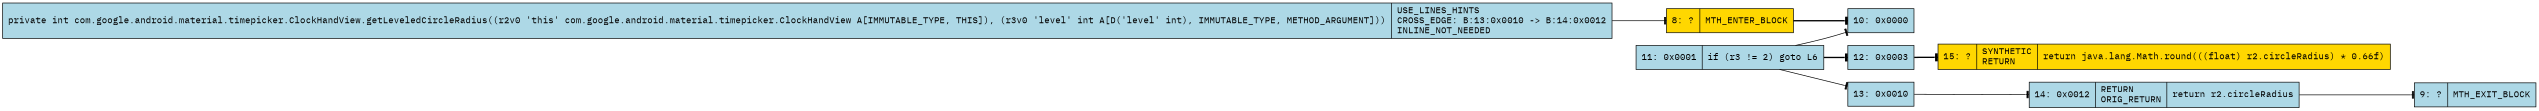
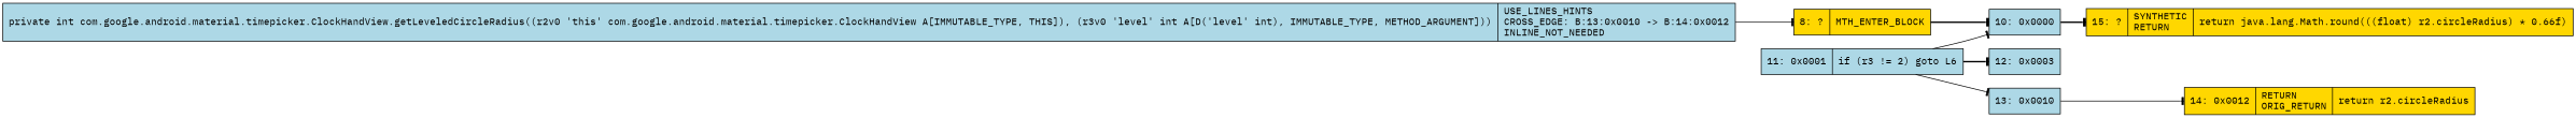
  digraph {
    fontname="IBM Plex Mono"
    rankdir=LR
    node [fillcolor=lightblue fontname="IBM Plex Mono" shape=record style=filled]
    edge [arrowhead=tee fontname="IBM Plex Mono" style=solid]
    n1 [fillcolor=gold label="{8\:\ ?|MTH_ENTER_BLOCK\l}"]
    n2 [label="{10\:\ 0x0000}"]
    n3 [label="{11\:\ 0x0001|if (r3 != 2) goto L6\l}"]
    n4 [label="{12\:\ 0x0003}"]
    n5 [label="{13\:\ 0x0010}"]
    n6 [fillcolor=gold label="{15\:\ ?|SYNTHETIC\lRETURN\l|return java.lang.Math.round(((float) r2.circleRadius) * 0.66f)\l}"]
-   n7 [label="{14\:\ 0x0012|RETURN\lORIG_RETURN\l|return r2.circleRadius\l}"]
-   n8 [label="{9\:\ ?|MTH_EXIT_BLOCK\l}"]
+   n7 [fillcolor=gold label="{14\:\ 0x0012|RETURN\lORIG_RETURN\l|return r2.circleRadius\l}"]
    n9 [label="{private int com.google.android.material.timepicker.ClockHandView.getLeveledCircleRadius((r2v0 'this' com.google.android.material.timepicker.ClockHandView A[IMMUTABLE_TYPE, THIS]), (r3v0 'level' int A[D('level' int), IMMUTABLE_TYPE, METHOD_ARGUMENT]))  | USE_LINES_HINTS\lCROSS_EDGE: B:13:0x0010 \-\> B:14:0x0012\lINLINE_NOT_NEEDED\l}"]
    n1 -> n2 [style=bold]
    n3 -> n2
    n3 -> n4 [style=bold]
    n3 -> n5
-   n4 -> n6 [style=bold]
+   n2 -> n6 [style=bold]
    n5 -> n7
-   n7 -> n8
    n9 -> n1
  }
